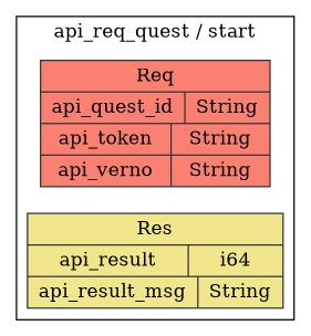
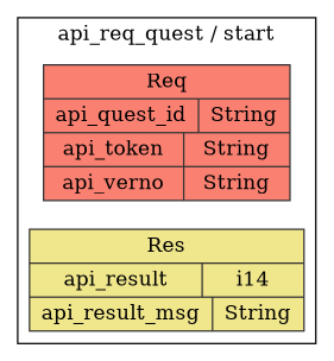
  digraph {
    rankdir=LR
    node [color=gray20 shape=record style="solid,filled"]
    n1 [label="<Req> Req  | { api_quest_id | <api_quest_id> String } | { api_token | <api_token> String } | { api_verno | <api_verno> String }" fillcolor=salmon]
-   n2 [label="<Res> Res  | { api_result | <api_result> i64 } | { api_result_msg | <api_result_msg> String }" fillcolor=khaki]
+   n2 [label="<Res> Res  | { api_result | <api_result> i14 } | { api_result_msg | <api_result_msg> String }" fillcolor=khaki]
    subgraph cluster_1 {
      label="api_req_quest / start"
      n1
      n2
    }
  }
